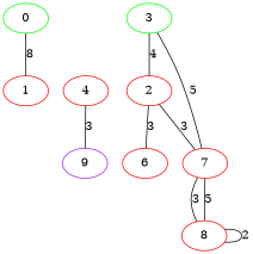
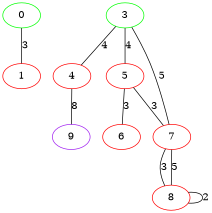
  graph {
    node [color=red weight=1]
    0 [color=green weight=2]
    1
    3 [color=green]
    4
-   5 [label=2]
+   5
    7
    9 [color=purple weight=4]
    6
    8 [weight=2]
-   0 -- 1 [label=8]
+   0 -- 1 [label=3]
+   3 -- 4 [label=4]
    3 -- 5 [label=4]
    3 -- 7 [label=5]
-   4 -- 9 [label=3]
+   4 -- 9 [label=8]
    5 -- 7 [label=3]
    5 -- 6 [label=3]
    7 -- 8 [label=3]
    7 -- 8 [label=5]
    8 -- 8 [label=2]
  }
